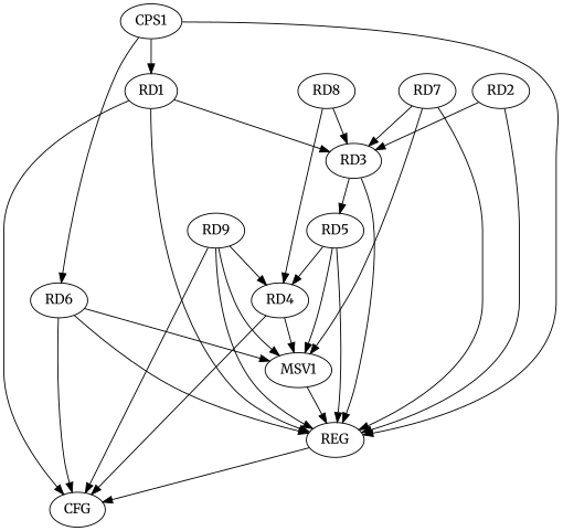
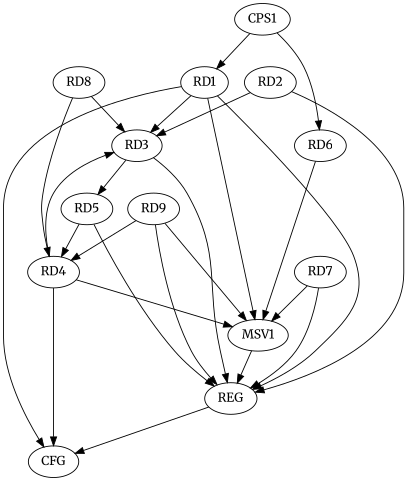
  strict digraph {
    fontname=Merriweather
    node [fontname=Merriweather]
    edge [fontname=Merriweather]
    n1 [label=RD1]
    n2 [label=RD3]
    n3 [label=REG]
    n4 [label=CFG]
    n5 [label=RD5]
    n6 [label=RD2]
    n7 [label=RD4]
    n8 [label=MSV1]
    n9 [label=RD6]
    n10 [label=RD7]
    n11 [label=RD8]
    n12 [label=RD9]
    n13 [label=CPS1]
    n1 -> n2
    n1 -> n3
    n1 -> n4
    n2 -> n3
    n2 -> n5
    n3 -> n4
    n5 -> n3
    n5 -> n7
-   n5 -> n8
+   n1 -> n8
    n6 -> n2
    n6 -> n3
-   n10 -> n2
+   n7 -> n2
    n7 -> n4
    n7 -> n8
    n8 -> n3
-   n9 -> n3
-   n9 -> n4
    n9 -> n8
    n10 -> n3
    n10 -> n8
    n11 -> n2
    n11 -> n7
    n12 -> n3
-   n12 -> n4
    n12 -> n7
    n12 -> n8
    n13 -> n1
-   n13 -> n3
    n13 -> n9
  }
